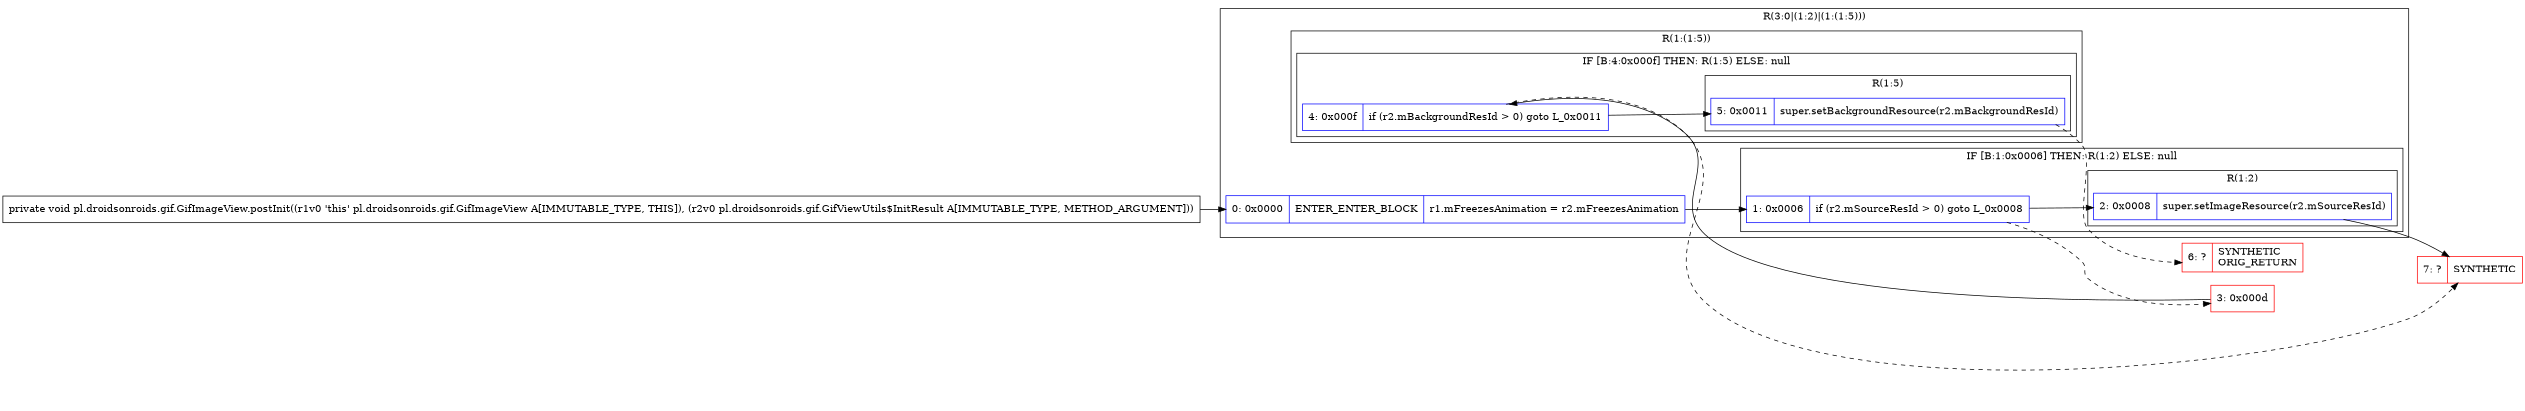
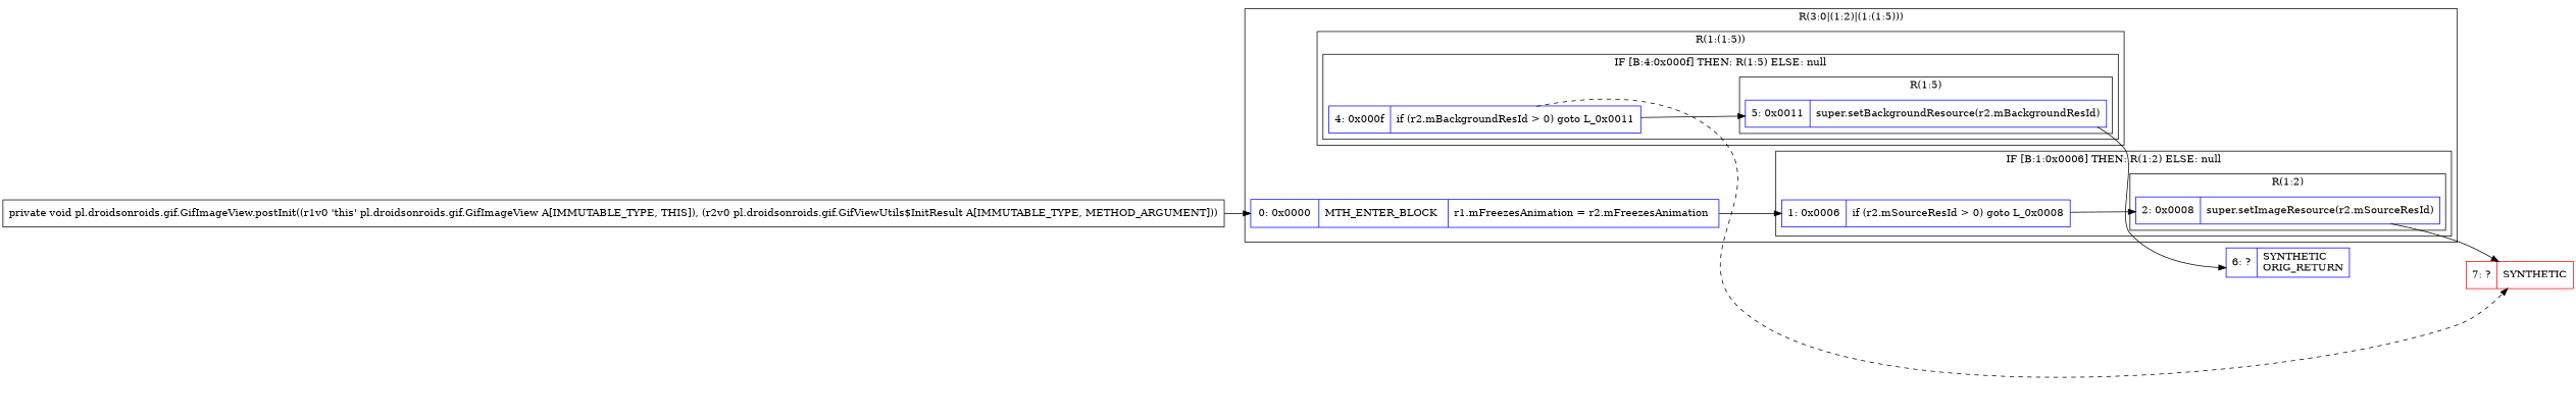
  digraph {
    rankdir=LR
    node [color=blue shape=record]
    n1 [label="{2\:\ 0x0008|super.setImageResource(r2.mSourceResId)\l}"]
    n2 [label="{1\:\ 0x0006|if (r2.mSourceResId \> 0) goto L_0x0008\l}"]
    n3 [label="{5\:\ 0x0011|super.setBackgroundResource(r2.mBackgroundResId)\l}"]
    n4 [label="{4\:\ 0x000f|if (r2.mBackgroundResId \> 0) goto L_0x0011\l}"]
-   n5 [label="{0\:\ 0x0000|ENTER_ENTER_BLOCK\l|r1.mFreezesAnimation = r2.mFreezesAnimation\l}"]
+   n5 [label="{0\:\ 0x0000|MTH_ENTER_BLOCK\l|r1.mFreezesAnimation = r2.mFreezesAnimation\l}"]
    n6 [color=red label="{7\:\ ?|SYNTHETIC\l}"]
-   n7 [color=red label="{3\:\ 0x000d}"]
-   n8 [color=red label="{6\:\ ?|SYNTHETIC\lORIG_RETURN\l}"]
+   n8 [label="{6\:\ ?|SYNTHETIC\lORIG_RETURN\l}"]
    n9 [label="{private void pl.droidsonroids.gif.GifImageView.postInit((r1v0 'this' pl.droidsonroids.gif.GifImageView A[IMMUTABLE_TYPE, THIS]), (r2v0 pl.droidsonroids.gif.GifViewUtils$InitResult A[IMMUTABLE_TYPE, METHOD_ARGUMENT])) }" color=""]
    subgraph cluster_1 {
      label="R(3:0|(1:2)|(1:(1:5)))"
      n5
      subgraph cluster_2 {
        label="IF [B:1:0x0006] THEN: R(1:2) ELSE: null"
        n2
        subgraph cluster_3 {
          label="R(1:2)"
          n1
        }
      }
      subgraph cluster_4 {
        label="R(1:(1:5))"
        subgraph cluster_5 {
          label="IF [B:4:0x000f] THEN: R(1:5) ELSE: null"
          n4
          subgraph cluster_6 {
            label="R(1:5)"
            n3
          }
        }
      }
    }
    n1 -> n6
    n2 -> n1
-   n2 -> n7 [style=dashed]
-   n3 -> n8 [style=dashed]
+   n3 -> n8
    n4 -> n3
    n4 -> n6 [style=dashed]
    n5 -> n2
-   n7 -> n4
    n9 -> n5
  }
